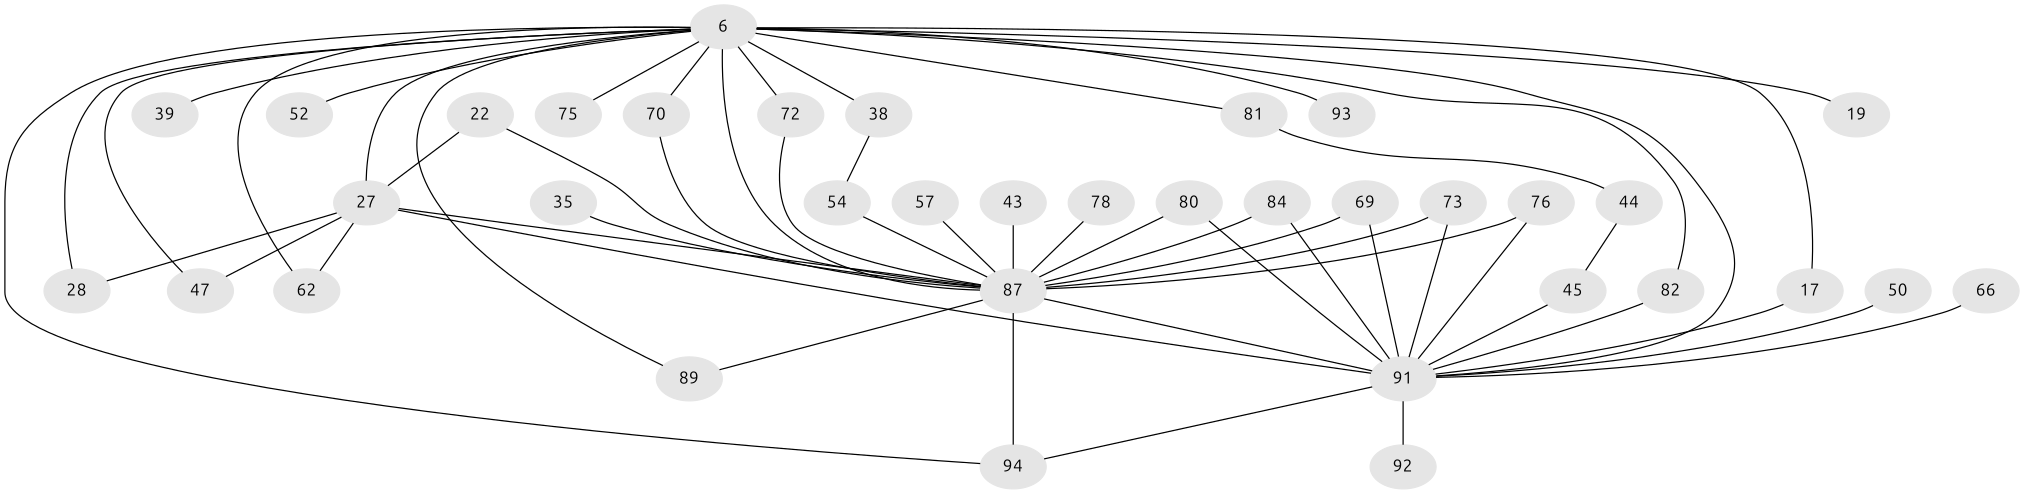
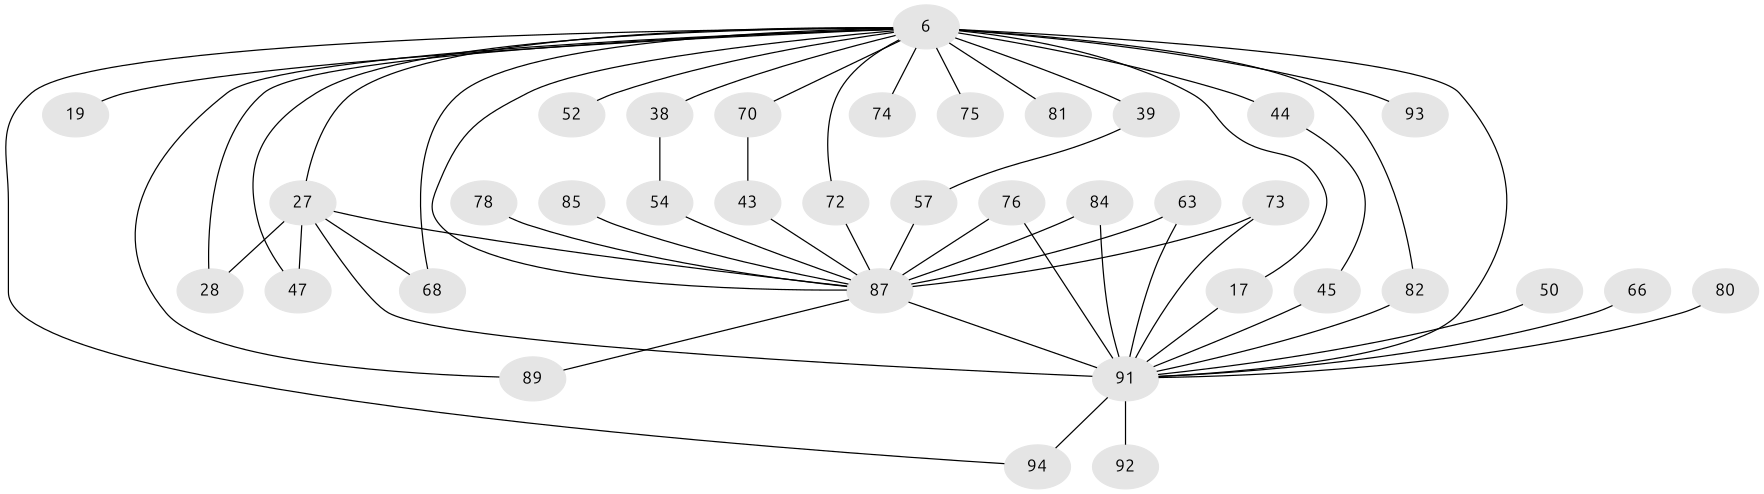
  graph {
    fontname=Ubuntu
    node [color=gray90 fontname=Ubuntu style=filled]
    edge [fontname=Ubuntu]
    6 [super="+2+5"]
    17
    19
    27 [super="+25+8"]
    28
    38 [super="+24"]
    39
    44 [super="+23"]
    47
    52
-   62
+   62 [label=68]
    70 [super="+11"]
    72
+   74
    75 [super="+55+68+71"]
    81
    82
    87 [super="+13+83+10+14+35"]
    89
    91 [super="+86+59+60+90"]
    93
    94 [super="+63+46"]
    54
    57 [super="+56"]
    45
    84 [super="+79"]
    92
-   22
    43
    50
    66
-   69 [super="+26"]
+   69 [super="+26" label=63]
    73 [super="+42"]
    76 [super="+21"]
    78
    80 [super="+31"]
-   85 [label=35]
+   85
    6 -- 17
    6 -- 19
    6 -- 27 [weight=9]
    6 -- 28
    6 -- 38
    6 -- 39 [weight=2]
-   81 -- 44 [weight=3]
+   6 -- 44 [weight=3]
    6 -- 47
    6 -- 52 [weight=2]
    6 -- 62
    6 -- 70 [weight=2]
    6 -- 72
+   6 -- 74 [weight=2]
    6 -- 75 [weight=6]
    6 -- 81 [weight=2]
    6 -- 82
    6 -- 87 [weight=11]
    6 -- 89
    6 -- 91 [weight=18]
    6 -- 93
    6 -- 94
    17 -- 91
    27 -- 28
    27 -- 47
    27 -- 62
    27 -- 87 [weight=5]
    27 -- 91 [weight=8]
    38 -- 54 [weight=2]
+   39 -- 57
    44 -- 45
-   70 -- 87
+   70 -- 43
    72 -- 87
    82 -- 91
    87 -- 89
    87 -- 91 [weight=12]
-   87 -- 94 [weight=2]
    91 -- 94 [weight=2]
    91 -- 92 [weight=2]
    54 -- 87 [weight=2]
    57 -- 87 [weight=2]
    45 -- 91
    84 -- 87 [weight=4]
    84 -- 91 [weight=3]
-   22 -- 27
-   22 -- 87
    43 -- 87
    50 -- 91
    66 -- 91 [weight=2]
    69 -- 87 [weight=2]
    69 -- 91
    73 -- 87 [weight=2]
    73 -- 91
    76 -- 87
    76 -- 91 [weight=2]
    78 -- 87
-   80 -- 87 [weight=2]
    80 -- 91
    85 -- 87
  }
